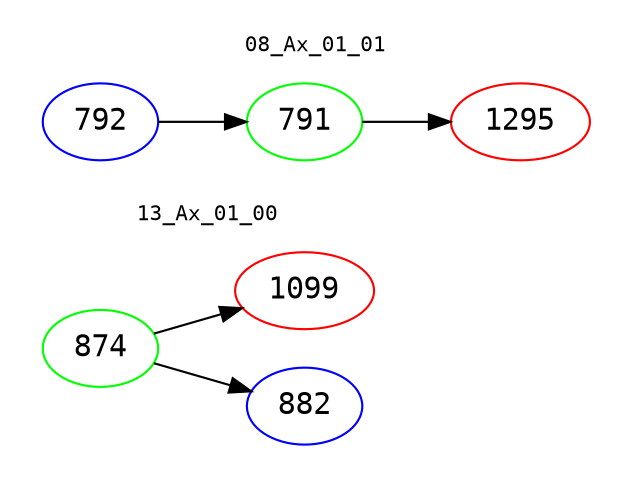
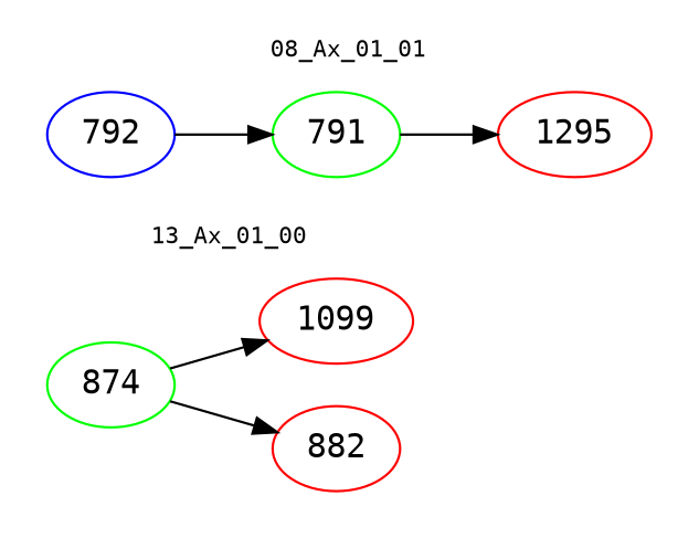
  digraph {
    fontname="DejaVu Sans Mono"
    rankdir=LR
    node [color=green fontname="DejaVu Sans Mono"]
    edge [color=black fontname="DejaVu Sans Mono"]
    n1 [label=874]
-   n2 [color=blue label=882]
+   n2 [color=red label=882]
    n3 [color=red label=1099]
    n4 [label=791]
    n5 [color=blue label=792]
    n6 [color=red label=1295]
    subgraph cluster_1 {
      color=white
      fontsize=10
      label="13_Ax_01_00"
      n1
      n2
      n3
    }
    subgraph cluster_2 {
      color=white
      fontsize=10
      label="08_Ax_01_01"
      n4
      n5
      n6
    }
    n1 -> n2
    n1 -> n3
    n4 -> n6
    n5 -> n4
  }
